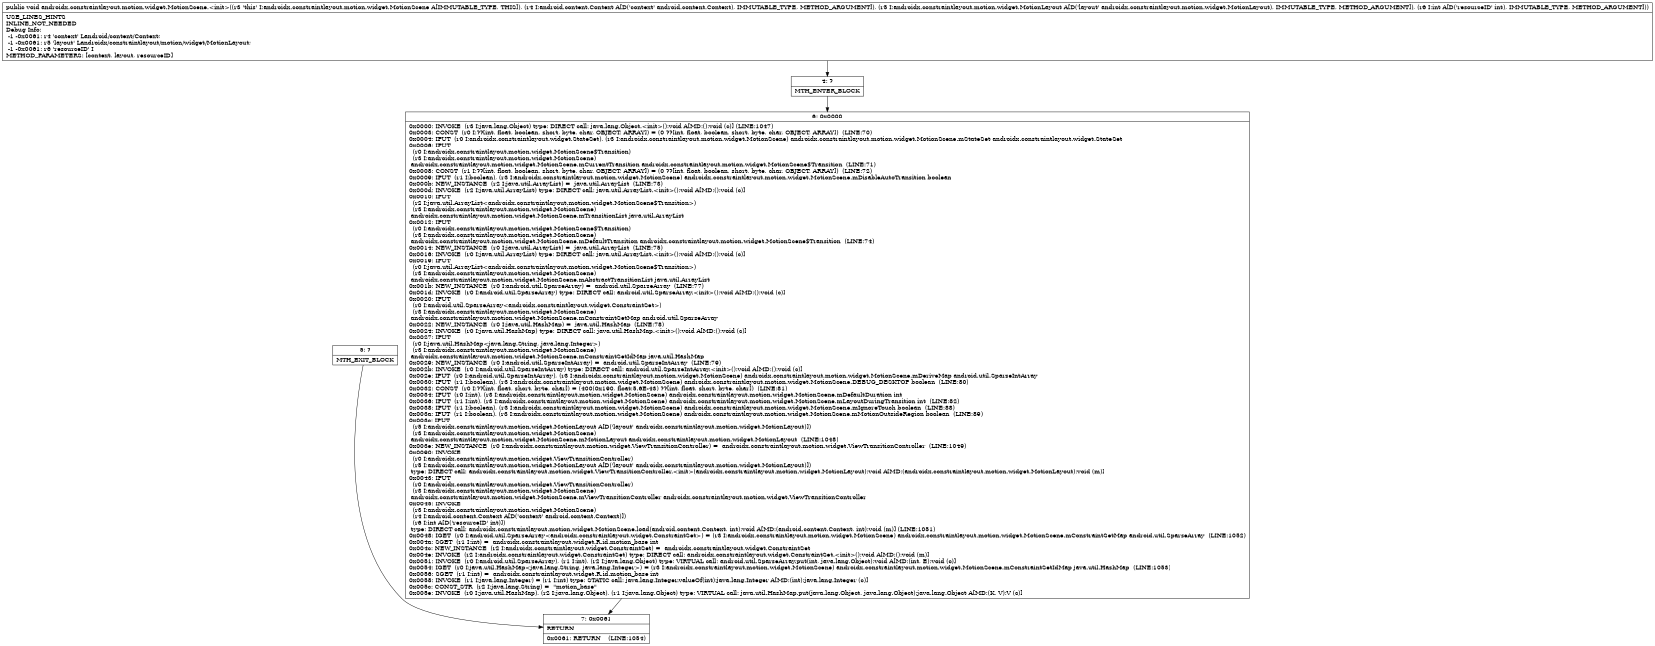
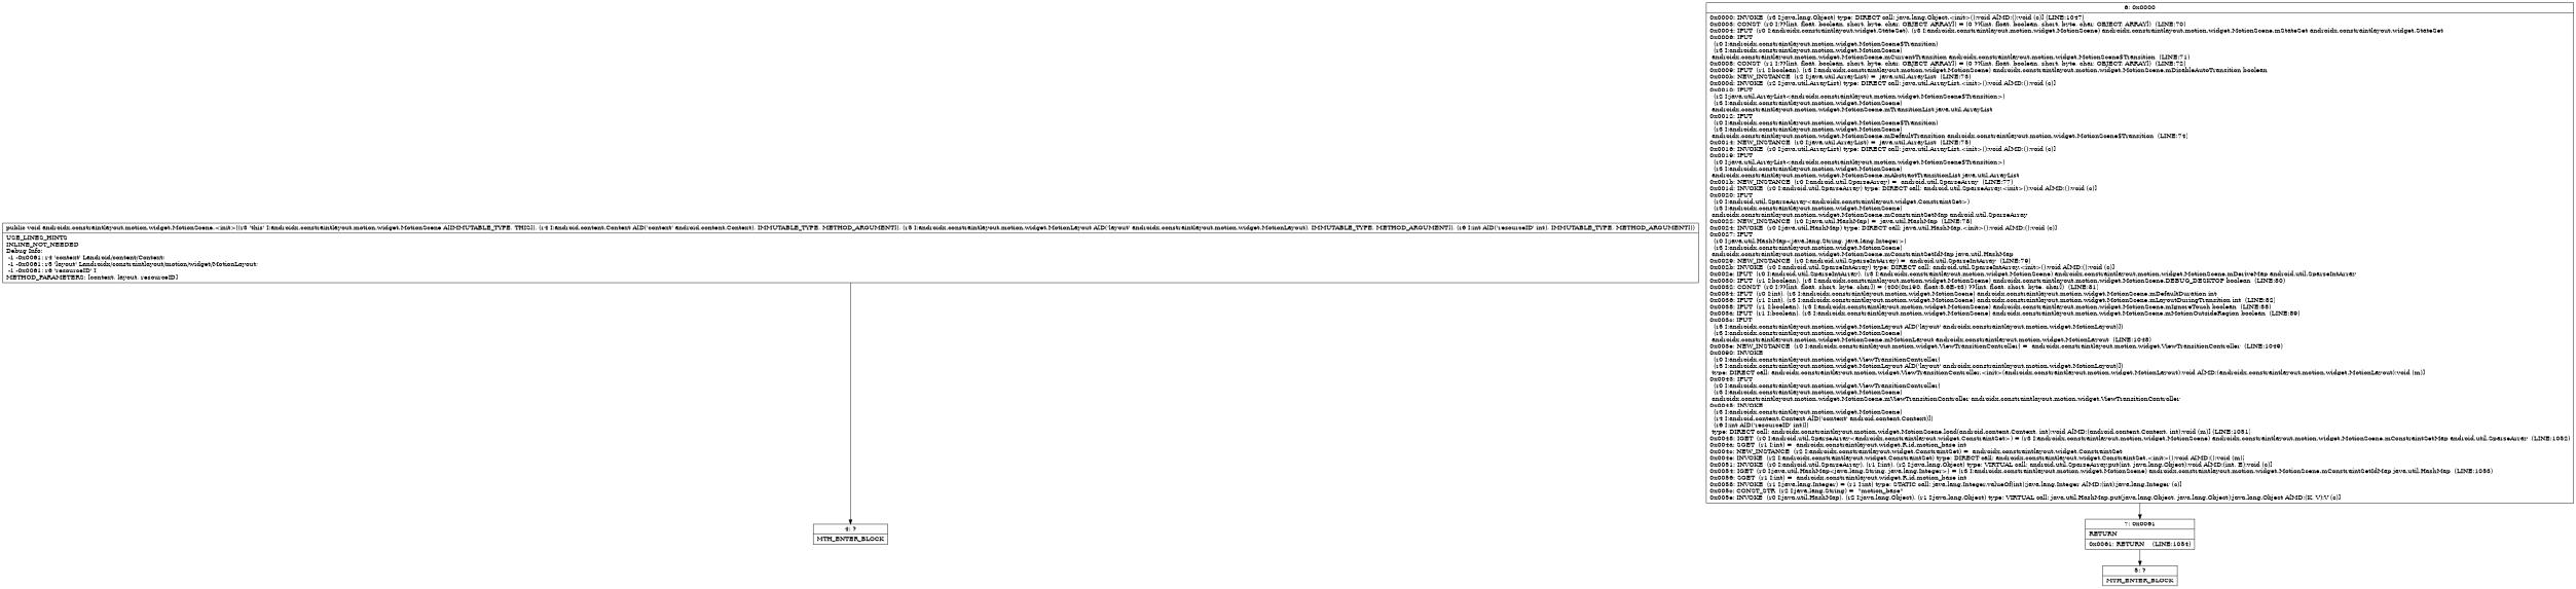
  digraph {
    node [shape=record]
    n1 [label="{4\:\ ?|MTH_ENTER_BLOCK\l}"]
    n2 [label="{6\:\ 0x0000|0x0000: INVOKE  (r3 I:java.lang.Object) type: DIRECT call: java.lang.Object.\<init\>():void A[MD:():void (c)] (LINE:1047)\l0x0003: CONST  (r0 I:??[int, float, boolean, short, byte, char, OBJECT, ARRAY]) = (0 ??[int, float, boolean, short, byte, char, OBJECT, ARRAY])  (LINE:70)\l0x0004: IPUT  (r0 I:androidx.constraintlayout.widget.StateSet), (r3 I:androidx.constraintlayout.motion.widget.MotionScene) androidx.constraintlayout.motion.widget.MotionScene.mStateSet androidx.constraintlayout.widget.StateSet \l0x0006: IPUT  \l  (r0 I:androidx.constraintlayout.motion.widget.MotionScene$Transition)\l  (r3 I:androidx.constraintlayout.motion.widget.MotionScene)\l androidx.constraintlayout.motion.widget.MotionScene.mCurrentTransition androidx.constraintlayout.motion.widget.MotionScene$Transition  (LINE:71)\l0x0008: CONST  (r1 I:??[int, float, boolean, short, byte, char, OBJECT, ARRAY]) = (0 ??[int, float, boolean, short, byte, char, OBJECT, ARRAY])  (LINE:72)\l0x0009: IPUT  (r1 I:boolean), (r3 I:androidx.constraintlayout.motion.widget.MotionScene) androidx.constraintlayout.motion.widget.MotionScene.mDisableAutoTransition boolean \l0x000b: NEW_INSTANCE  (r2 I:java.util.ArrayList) =  java.util.ArrayList  (LINE:73)\l0x000d: INVOKE  (r2 I:java.util.ArrayList) type: DIRECT call: java.util.ArrayList.\<init\>():void A[MD:():void (c)]\l0x0010: IPUT  \l  (r2 I:java.util.ArrayList\<androidx.constraintlayout.motion.widget.MotionScene$Transition\>)\l  (r3 I:androidx.constraintlayout.motion.widget.MotionScene)\l androidx.constraintlayout.motion.widget.MotionScene.mTransitionList java.util.ArrayList \l0x0012: IPUT  \l  (r0 I:androidx.constraintlayout.motion.widget.MotionScene$Transition)\l  (r3 I:androidx.constraintlayout.motion.widget.MotionScene)\l androidx.constraintlayout.motion.widget.MotionScene.mDefaultTransition androidx.constraintlayout.motion.widget.MotionScene$Transition  (LINE:74)\l0x0014: NEW_INSTANCE  (r0 I:java.util.ArrayList) =  java.util.ArrayList  (LINE:75)\l0x0016: INVOKE  (r0 I:java.util.ArrayList) type: DIRECT call: java.util.ArrayList.\<init\>():void A[MD:():void (c)]\l0x0019: IPUT  \l  (r0 I:java.util.ArrayList\<androidx.constraintlayout.motion.widget.MotionScene$Transition\>)\l  (r3 I:androidx.constraintlayout.motion.widget.MotionScene)\l androidx.constraintlayout.motion.widget.MotionScene.mAbstractTransitionList java.util.ArrayList \l0x001b: NEW_INSTANCE  (r0 I:android.util.SparseArray) =  android.util.SparseArray  (LINE:77)\l0x001d: INVOKE  (r0 I:android.util.SparseArray) type: DIRECT call: android.util.SparseArray.\<init\>():void A[MD:():void (c)]\l0x0020: IPUT  \l  (r0 I:android.util.SparseArray\<androidx.constraintlayout.widget.ConstraintSet\>)\l  (r3 I:androidx.constraintlayout.motion.widget.MotionScene)\l androidx.constraintlayout.motion.widget.MotionScene.mConstraintSetMap android.util.SparseArray \l0x0022: NEW_INSTANCE  (r0 I:java.util.HashMap) =  java.util.HashMap  (LINE:78)\l0x0024: INVOKE  (r0 I:java.util.HashMap) type: DIRECT call: java.util.HashMap.\<init\>():void A[MD:():void (c)]\l0x0027: IPUT  \l  (r0 I:java.util.HashMap\<java.lang.String, java.lang.Integer\>)\l  (r3 I:androidx.constraintlayout.motion.widget.MotionScene)\l androidx.constraintlayout.motion.widget.MotionScene.mConstraintSetIdMap java.util.HashMap \l0x0029: NEW_INSTANCE  (r0 I:android.util.SparseIntArray) =  android.util.SparseIntArray  (LINE:79)\l0x002b: INVOKE  (r0 I:android.util.SparseIntArray) type: DIRECT call: android.util.SparseIntArray.\<init\>():void A[MD:():void (c)]\l0x002e: IPUT  (r0 I:android.util.SparseIntArray), (r3 I:androidx.constraintlayout.motion.widget.MotionScene) androidx.constraintlayout.motion.widget.MotionScene.mDeriveMap android.util.SparseIntArray \l0x0030: IPUT  (r1 I:boolean), (r3 I:androidx.constraintlayout.motion.widget.MotionScene) androidx.constraintlayout.motion.widget.MotionScene.DEBUG_DESKTOP boolean  (LINE:80)\l0x0032: CONST  (r0 I:??[int, float, short, byte, char]) = (400(0x190, float:5.6E\-43) ??[int, float, short, byte, char])  (LINE:81)\l0x0034: IPUT  (r0 I:int), (r3 I:androidx.constraintlayout.motion.widget.MotionScene) androidx.constraintlayout.motion.widget.MotionScene.mDefaultDuration int \l0x0036: IPUT  (r1 I:int), (r3 I:androidx.constraintlayout.motion.widget.MotionScene) androidx.constraintlayout.motion.widget.MotionScene.mLayoutDuringTransition int  (LINE:82)\l0x0038: IPUT  (r1 I:boolean), (r3 I:androidx.constraintlayout.motion.widget.MotionScene) androidx.constraintlayout.motion.widget.MotionScene.mIgnoreTouch boolean  (LINE:88)\l0x003a: IPUT  (r1 I:boolean), (r3 I:androidx.constraintlayout.motion.widget.MotionScene) androidx.constraintlayout.motion.widget.MotionScene.mMotionOutsideRegion boolean  (LINE:89)\l0x003c: IPUT  \l  (r5 I:androidx.constraintlayout.motion.widget.MotionLayout A[D('layout' androidx.constraintlayout.motion.widget.MotionLayout)])\l  (r3 I:androidx.constraintlayout.motion.widget.MotionScene)\l androidx.constraintlayout.motion.widget.MotionScene.mMotionLayout androidx.constraintlayout.motion.widget.MotionLayout  (LINE:1048)\l0x003e: NEW_INSTANCE  (r0 I:androidx.constraintlayout.motion.widget.ViewTransitionController) =  androidx.constraintlayout.motion.widget.ViewTransitionController  (LINE:1049)\l0x0090: INVOKE  \l  (r0 I:androidx.constraintlayout.motion.widget.ViewTransitionController)\l  (r5 I:androidx.constraintlayout.motion.widget.MotionLayout A[D('layout' androidx.constraintlayout.motion.widget.MotionLayout)])\l type: DIRECT call: androidx.constraintlayout.motion.widget.ViewTransitionController.\<init\>(androidx.constraintlayout.motion.widget.MotionLayout):void A[MD:(androidx.constraintlayout.motion.widget.MotionLayout):void (m)]\l0x0043: IPUT  \l  (r0 I:androidx.constraintlayout.motion.widget.ViewTransitionController)\l  (r3 I:androidx.constraintlayout.motion.widget.MotionScene)\l androidx.constraintlayout.motion.widget.MotionScene.mViewTransitionController androidx.constraintlayout.motion.widget.ViewTransitionController \l0x0045: INVOKE  \l  (r3 I:androidx.constraintlayout.motion.widget.MotionScene)\l  (r4 I:android.content.Context A[D('context' android.content.Context)])\l  (r6 I:int A[D('resourceID' int)])\l type: DIRECT call: androidx.constraintlayout.motion.widget.MotionScene.load(android.content.Context, int):void A[MD:(android.content.Context, int):void (m)] (LINE:1051)\l0x0048: IGET  (r0 I:android.util.SparseArray\<androidx.constraintlayout.widget.ConstraintSet\>) = (r3 I:androidx.constraintlayout.motion.widget.MotionScene) androidx.constraintlayout.motion.widget.MotionScene.mConstraintSetMap android.util.SparseArray  (LINE:1052)\l0x004a: SGET  (r1 I:int) =  androidx.constraintlayout.widget.R.id.motion_base int \l0x004c: NEW_INSTANCE  (r2 I:androidx.constraintlayout.widget.ConstraintSet) =  androidx.constraintlayout.widget.ConstraintSet \l0x004e: INVOKE  (r2 I:androidx.constraintlayout.widget.ConstraintSet) type: DIRECT call: androidx.constraintlayout.widget.ConstraintSet.\<init\>():void A[MD:():void (m)]\l0x0051: INVOKE  (r0 I:android.util.SparseArray), (r1 I:int), (r2 I:java.lang.Object) type: VIRTUAL call: android.util.SparseArray.put(int, java.lang.Object):void A[MD:(int, E):void (c)]\l0x0054: IGET  (r0 I:java.util.HashMap\<java.lang.String, java.lang.Integer\>) = (r3 I:androidx.constraintlayout.motion.widget.MotionScene) androidx.constraintlayout.motion.widget.MotionScene.mConstraintSetIdMap java.util.HashMap  (LINE:1053)\l0x0056: SGET  (r1 I:int) =  androidx.constraintlayout.widget.R.id.motion_base int \l0x0058: INVOKE  (r1 I:java.lang.Integer) = (r1 I:int) type: STATIC call: java.lang.Integer.valueOf(int):java.lang.Integer A[MD:(int):java.lang.Integer (c)]\l0x005c: CONST_STR  (r2 I:java.lang.String) =  \"motion_base\" \l0x005e: INVOKE  (r0 I:java.util.HashMap), (r2 I:java.lang.Object), (r1 I:java.lang.Object) type: VIRTUAL call: java.util.HashMap.put(java.lang.Object, java.lang.Object):java.lang.Object A[MD:(K, V):V (c)]\l}"]
    n3 [label="{7\:\ 0x0061|RETURN\l|0x0061: RETURN    (LINE:1054)\l}"]
-   n4 [label="{5\:\ ?|MTH_EXIT_BLOCK\l}"]
+   n4 [label="{5\:\ ?|MTH_ENTER_BLOCK\l}"]
    n5 [label="{public void androidx.constraintlayout.motion.widget.MotionScene.\<init\>((r3 'this' I:androidx.constraintlayout.motion.widget.MotionScene A[IMMUTABLE_TYPE, THIS]), (r4 I:android.content.Context A[D('context' android.content.Context), IMMUTABLE_TYPE, METHOD_ARGUMENT]), (r5 I:androidx.constraintlayout.motion.widget.MotionLayout A[D('layout' androidx.constraintlayout.motion.widget.MotionLayout), IMMUTABLE_TYPE, METHOD_ARGUMENT]), (r6 I:int A[D('resourceID' int), IMMUTABLE_TYPE, METHOD_ARGUMENT]))  | USE_LINES_HINTS\lINLINE_NOT_NEEDED\lDebug Info:\l  \-1 \-0x0061: r4 'context' Landroid\/content\/Context;\l  \-1 \-0x0061: r5 'layout' Landroidx\/constraintlayout\/motion\/widget\/MotionLayout;\l  \-1 \-0x0061: r6 'resourceID' I\lMETHOD_PARAMETERS: [context, layout, resourceID]\l}"]
-   n1 -> n2
    n2 -> n3
-   n4 -> n3
+   n3 -> n4
    n5 -> n1
  }
